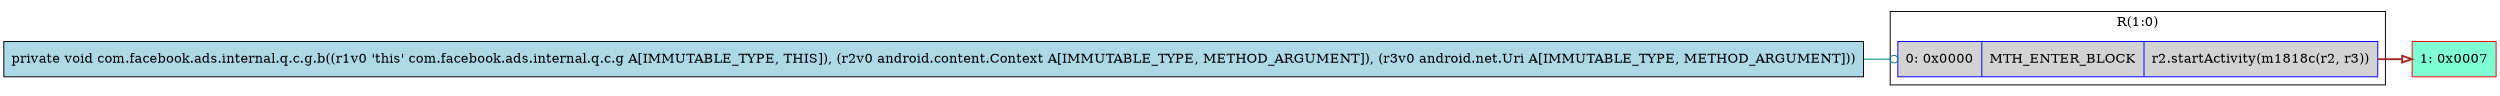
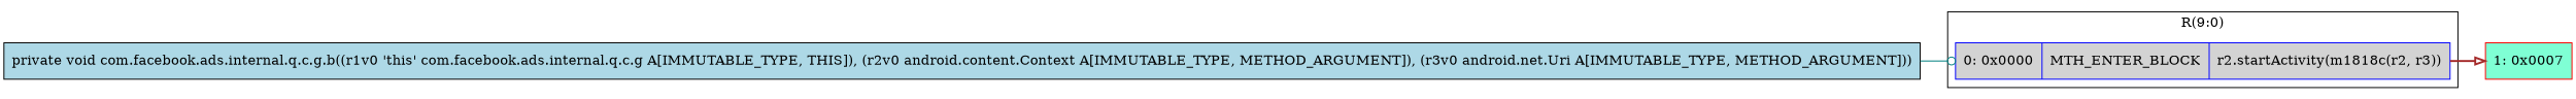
  digraph {
    rankdir=LR
    fontname="DejaVu Serif"
    node [shape=record style=filled fontname="DejaVu Serif"]
    edge [fontname="DejaVu Serif"]
    n1 [color=blue label="{0\:\ 0x0000|MTH_ENTER_BLOCK\l|r2.startActivity(m1818c(r2, r3))\l}" fillcolor=lightgrey]
    n2 [color=red label="{1\:\ 0x0007}" fillcolor=aquamarine]
    n3 [label="{private void com.facebook.ads.internal.q.c.g.b((r1v0 'this' com.facebook.ads.internal.q.c.g A[IMMUTABLE_TYPE, THIS]), (r2v0 android.content.Context A[IMMUTABLE_TYPE, METHOD_ARGUMENT]), (r3v0 android.net.Uri A[IMMUTABLE_TYPE, METHOD_ARGUMENT])) }" fillcolor=lightblue]
    subgraph cluster_1 {
-     label="R(1:0)"
+     label="R(9:0)"
      n1
    }
    n1 -> n2 [color=brown style=bold arrowhead=onormal]
    n3 -> n1 [color=teal style=solid arrowhead=odot]
  }
